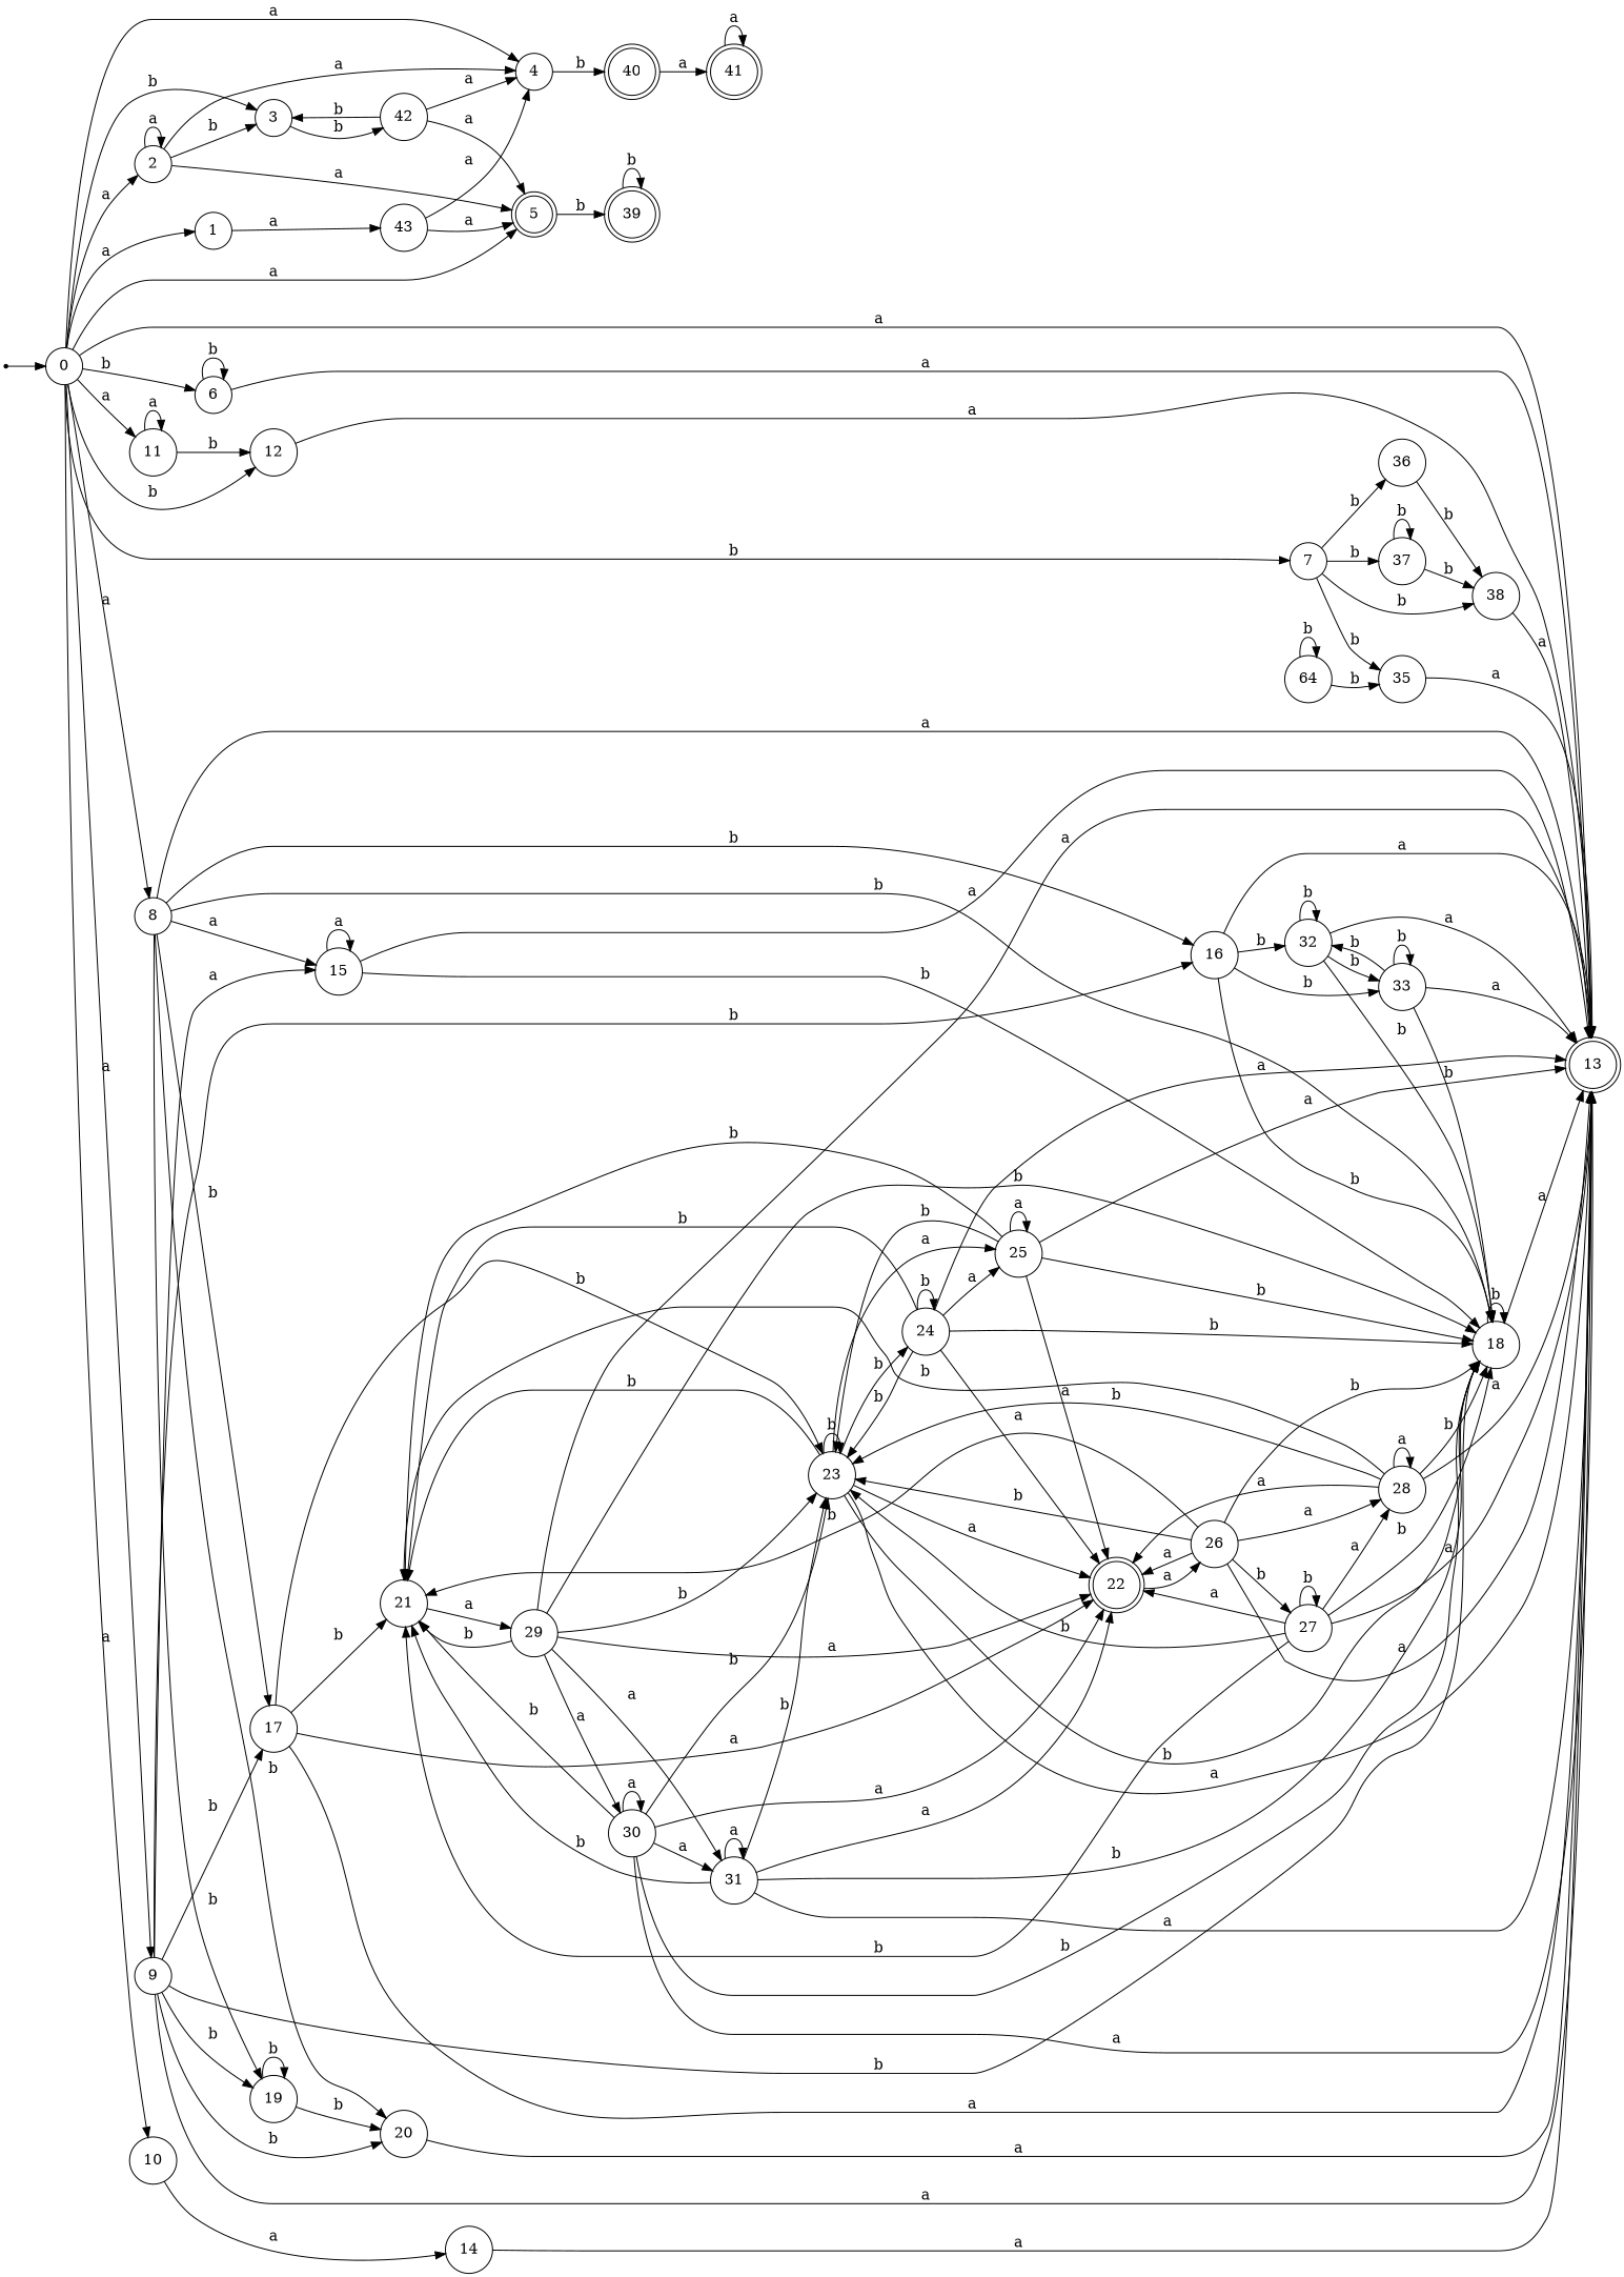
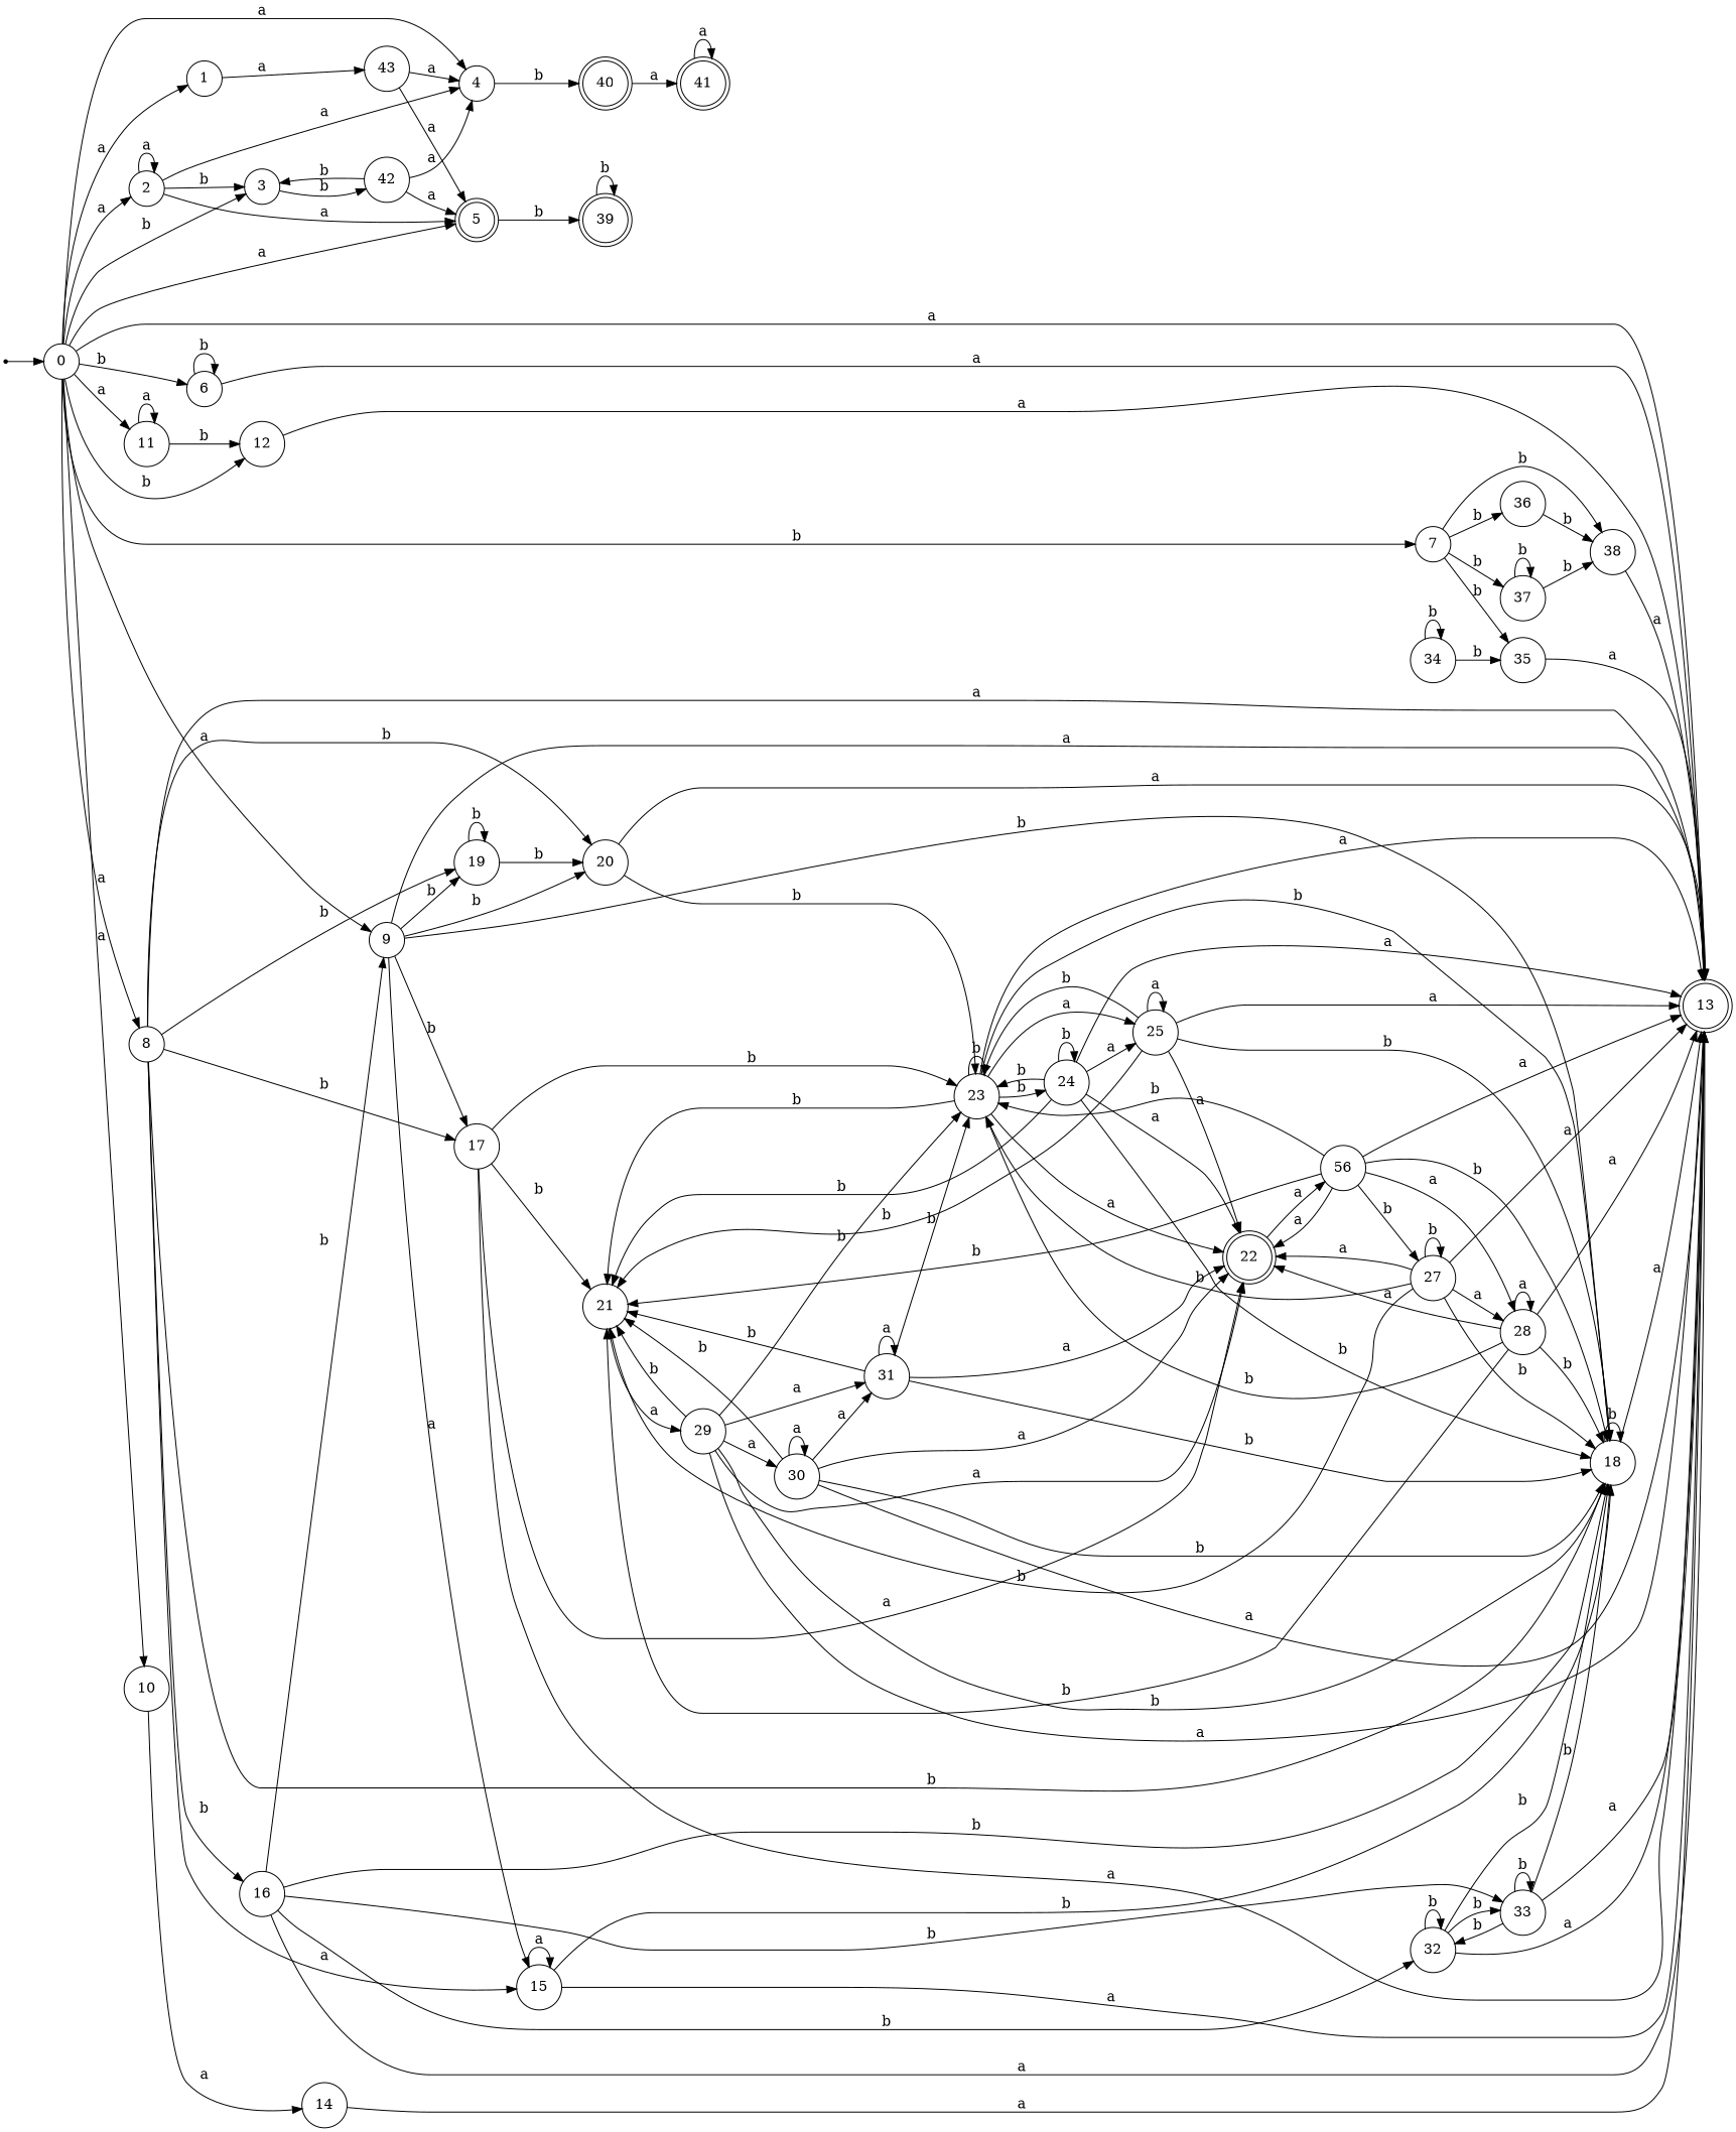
  digraph {
    rankdir=LR
    node [shape=circle]
    dummy0 [shape=point]
    0
    1
    2
    3
    4
    5 [shape=doublecircle]
    6
    7
    8
    9
    10
    11
    12
    13 [shape=doublecircle]
    43
    42
    40 [shape=doublecircle]
    39 [shape=doublecircle]
    35
    36
    37
    38
    15
    16
    17
    18
    19
    20
    14
    41 [shape=doublecircle]
-   34 [label=64]
+   34
    32
    33
    21
    22 [shape=doublecircle]
    23
    29
-   26
+   26 [label=56]
    24
    25
    30
    31
    27
    28
    dummy0 -> 0
    0 -> 1 [label=a]
    0 -> 2 [label=a]
    0 -> 3 [label=b]
    0 -> 4 [label=a]
    0 -> 5 [label=a]
    0 -> 6 [label=b]
    0 -> 7 [label=b]
    0 -> 8 [label=a]
    0 -> 9 [label=a]
    0 -> 10 [label=a]
    0 -> 11 [label=a]
    0 -> 12 [label=b]
    0 -> 13 [label=a]
    1 -> 43 [label=a]
    2 -> 2 [label=a]
    2 -> 3 [label=b]
    2 -> 4 [label=a]
    2 -> 5 [label=a]
    3 -> 42 [label=b]
    4 -> 40 [label=b]
    5 -> 39 [label=b]
    6 -> 6 [label=b]
    6 -> 13 [label=a]
    7 -> 35 [label=b]
    7 -> 36 [label=b]
    7 -> 37 [label=b]
    7 -> 38 [label=b]
    8 -> 13 [label=a]
    8 -> 15 [label=a]
    8 -> 16 [label=b]
    8 -> 17 [label=b]
    8 -> 18 [label=b]
    8 -> 19 [label=b]
    8 -> 20 [label=b]
    9 -> 13 [label=a]
    9 -> 15 [label=a]
-   9 -> 16 [label=b]
+   16 -> 9 [label=b]
    9 -> 17 [label=b]
    9 -> 18 [label=b]
    9 -> 19 [label=b]
    9 -> 20 [label=b]
    10 -> 14 [label=a]
    11 -> 11 [label=a]
    11 -> 12 [label=b]
    12 -> 13 [label=a]
    43 -> 4 [label=a]
    43 -> 5 [label=a]
    42 -> 3 [label=b]
    42 -> 4 [label=a]
    42 -> 5 [label=a]
    40 -> 41 [label=a]
    39 -> 39 [label=b]
    35 -> 13 [label=a]
    36 -> 38 [label=b]
    37 -> 37 [label=b]
    37 -> 38 [label=b]
    38 -> 13 [label=a]
    15 -> 13 [label=a]
    15 -> 15 [label=a]
    15 -> 18 [label=b]
    16 -> 13 [label=a]
    16 -> 18 [label=b]
    16 -> 32 [label=b]
    16 -> 33 [label=b]
    17 -> 13 [label=a]
    17 -> 21 [label=b]
    17 -> 22 [label=a]
    17 -> 23 [label=b]
    18 -> 13 [label=a]
    18 -> 18 [label=b]
    19 -> 19 [label=b]
    19 -> 20 [label=b]
    20 -> 13 [label=a]
    14 -> 13 [label=a]
    41 -> 41 [label=a]
    34 -> 35 [label=b]
    34 -> 34 [label=b]
    32 -> 13 [label=a]
    32 -> 18 [label=b]
    32 -> 32 [label=b]
    32 -> 33 [label=b]
    33 -> 13 [label=a]
    33 -> 18 [label=b]
    33 -> 32 [label=b]
    33 -> 33 [label=b]
    21 -> 29 [label=a]
    22 -> 26 [label=a]
    23 -> 13 [label=a]
    23 -> 18 [label=b]
    23 -> 21 [label=b]
    23 -> 22 [label=a]
    23 -> 23 [label=b]
    23 -> 24 [label=b]
    23 -> 25 [label=a]
    29 -> 13 [label=a]
    29 -> 18 [label=b]
    29 -> 21 [label=b]
    29 -> 22 [label=a]
    29 -> 23 [label=b]
    29 -> 30 [label=a]
    29 -> 31 [label=a]
    26 -> 13 [label=a]
    26 -> 18 [label=b]
    26 -> 21 [label=b]
    26 -> 22 [label=a]
    26 -> 23 [label=b]
    26 -> 27 [label=b]
    26 -> 28 [label=a]
    24 -> 13 [label=a]
    24 -> 18 [label=b]
    24 -> 21 [label=b]
    24 -> 22 [label=a]
    24 -> 23 [label=b]
    24 -> 24 [label=b]
    24 -> 25 [label=a]
    25 -> 13 [label=a]
    25 -> 18 [label=b]
    25 -> 21 [label=b]
    25 -> 22 [label=a]
    25 -> 23 [label=b]
    25 -> 25 [label=a]
    30 -> 13 [label=a]
    30 -> 18 [label=b]
    30 -> 21 [label=b]
    30 -> 22 [label=a]
-   30 -> 23 [label=b]
+   20 -> 23 [label=b]
    30 -> 30 [label=a]
    30 -> 31 [label=a]
-   31 -> 13 [label=a]
    31 -> 18 [label=b]
    31 -> 21 [label=b]
    31 -> 22 [label=a]
    31 -> 23 [label=b]
    31 -> 31 [label=a]
    27 -> 13 [label=a]
    27 -> 18 [label=b]
    27 -> 21 [label=b]
    27 -> 22 [label=a]
    27 -> 23 [label=b]
    27 -> 27 [label=b]
    27 -> 28 [label=a]
    28 -> 13 [label=a]
    28 -> 18 [label=b]
    28 -> 21 [label=b]
    28 -> 22 [label=a]
    28 -> 23 [label=b]
    28 -> 28 [label=a]
  }
